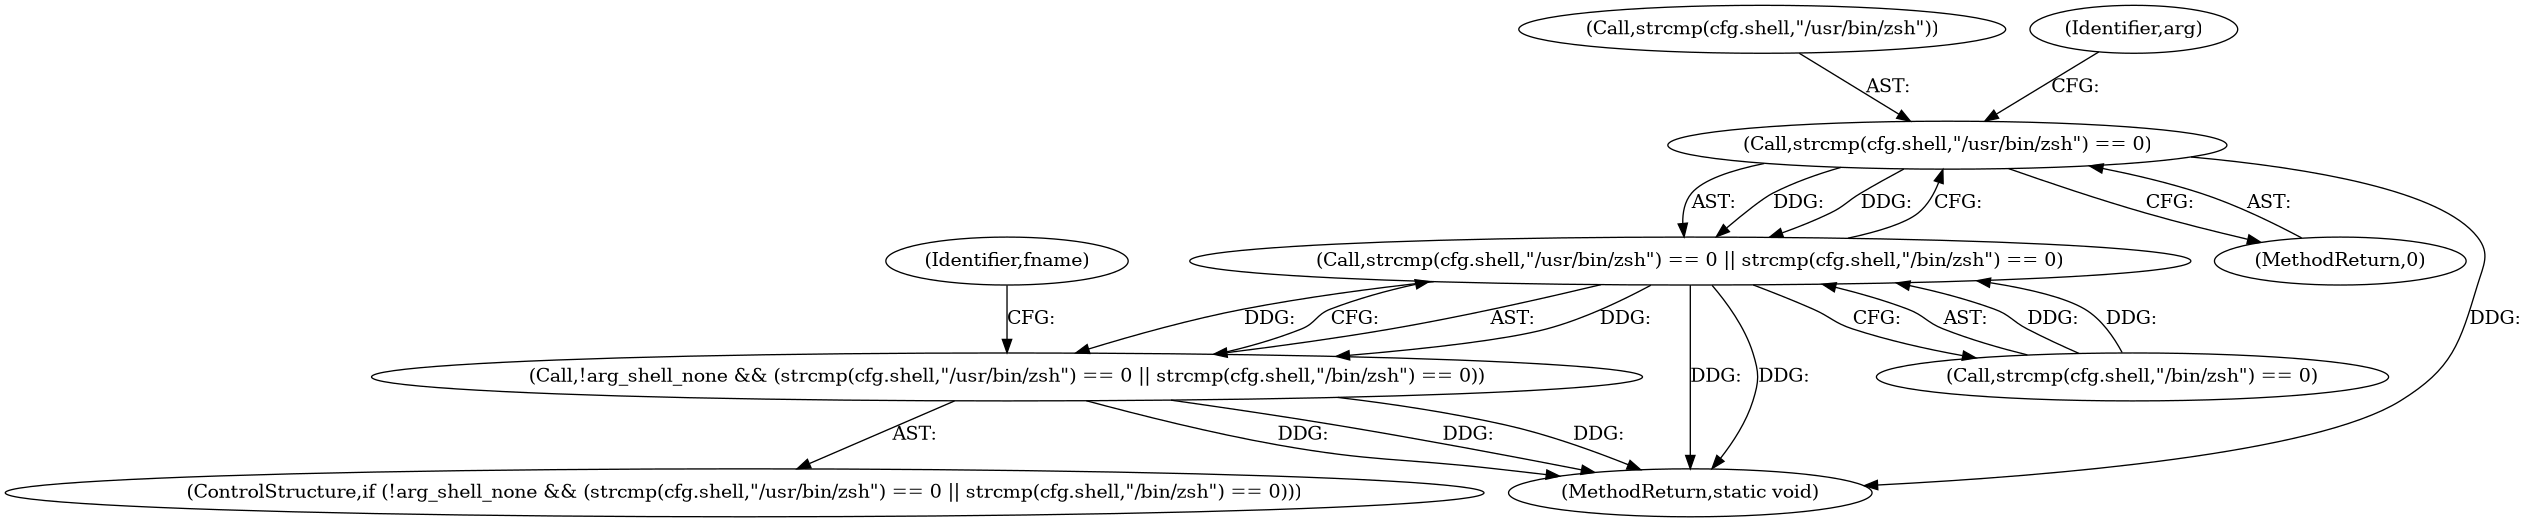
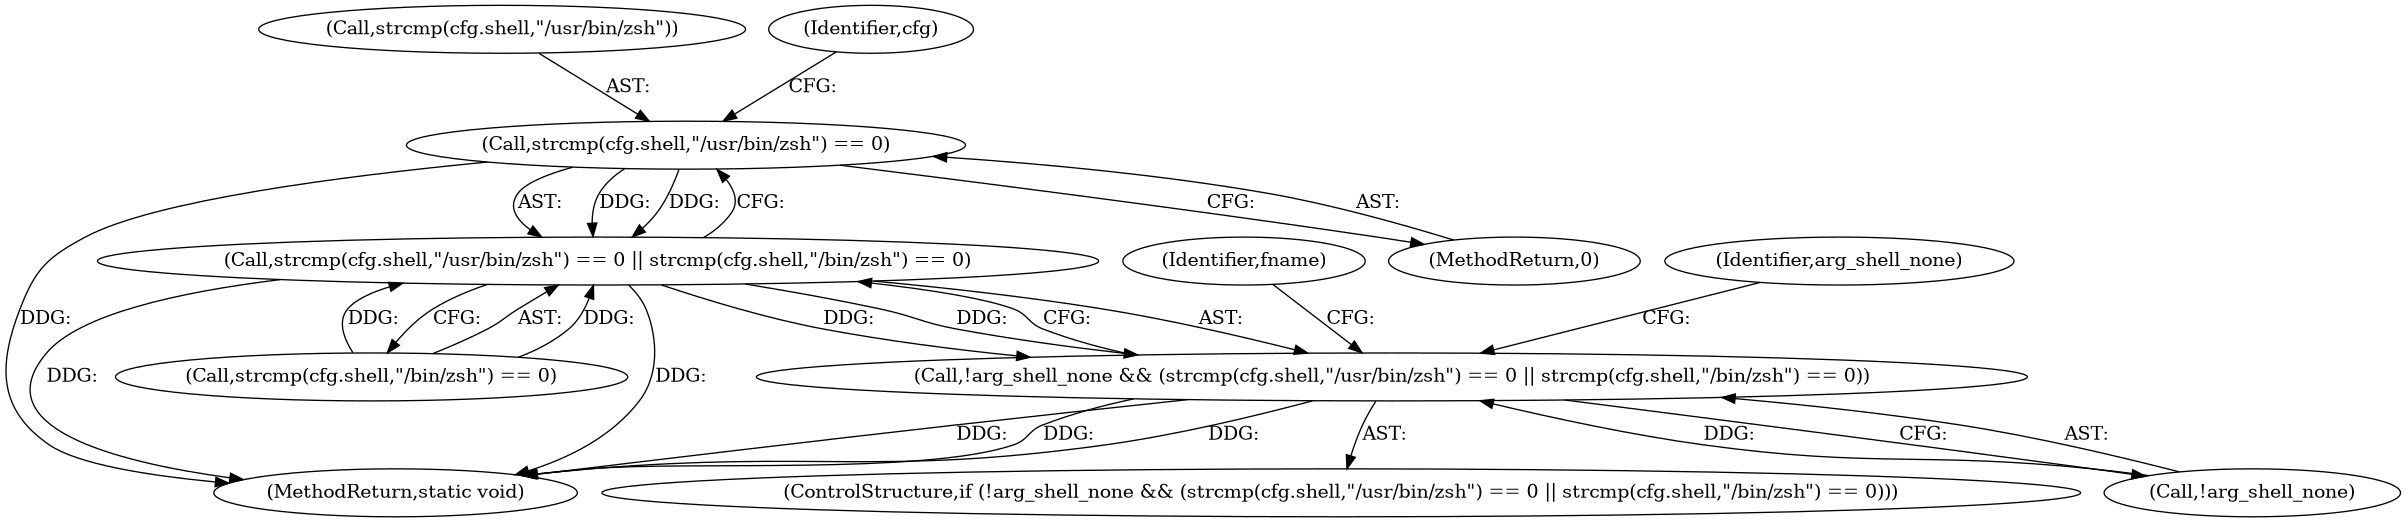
  digraph {
    n1 [label="(Call,strcmp(cfg.shell,\"/usr/bin/zsh\") == 0)"]
    n2 [label="(Call,strcmp(cfg.shell,\"/usr/bin/zsh\") == 0 || strcmp(cfg.shell,\"/bin/zsh\") == 0)"]
    n3 [label="(MethodReturn,0)"]
    n4 [label="(MethodReturn,static void)"]
    n5 [label="(Call,!arg_shell_none && (strcmp(cfg.shell,\"/usr/bin/zsh\") == 0 || strcmp(cfg.shell,\"/bin/zsh\") == 0))"]
    n6 [label="(Call,strcmp(cfg.shell,\"/bin/zsh\") == 0)"]
    n7 [label="(ControlStructure,if (!arg_shell_none && (strcmp(cfg.shell,\"/usr/bin/zsh\") == 0 || strcmp(cfg.shell,\"/bin/zsh\") == 0)))"]
+   n8 [label="(Call,!arg_shell_none)"]
+   n9 [label="(Identifier,arg_shell_none)"]
    n10 [label="(Call,strcmp(cfg.shell,\"/usr/bin/zsh\"))"]
-   n11 [label="(Identifier,arg)"]
+   n11 [label="(Identifier,cfg)"]
    n12 [label="(Identifier,fname)"]
    n1 -> n2 [label="AST: "]
    n1 -> n2 [label="DDG: "]
    n1 -> n2 [label="DDG: "]
    n1 -> n3 [label="CFG: "]
    n1 -> n4 [label="DDG: "]
    n2 -> n1 [label="CFG: "]
    n2 -> n4 [label="DDG: "]
    n2 -> n4 [label="DDG: "]
    n2 -> n5 [label="AST: "]
    n2 -> n5 [label="DDG: "]
    n2 -> n5 [label="DDG: "]
    n2 -> n6 [label="CFG: "]
    n3 -> n1 [label="AST: "]
    n5 -> n2 [label="CFG: "]
    n5 -> n4 [label="DDG: "]
    n5 -> n4 [label="DDG: "]
    n5 -> n4 [label="DDG: "]
    n5 -> n7 [label="AST: "]
+   n5 -> n8 [label="CFG: "]
    n6 -> n2 [label="AST: "]
    n6 -> n2 [label="DDG: "]
    n6 -> n2 [label="DDG: "]
+   n8 -> n5 [label="AST: "]
+   n8 -> n5 [label="DDG: "]
+   n9 -> n5 [label="CFG: "]
    n10 -> n1 [label="AST: "]
    n11 -> n1 [label="CFG: "]
    n12 -> n5 [label="CFG: "]
  }
